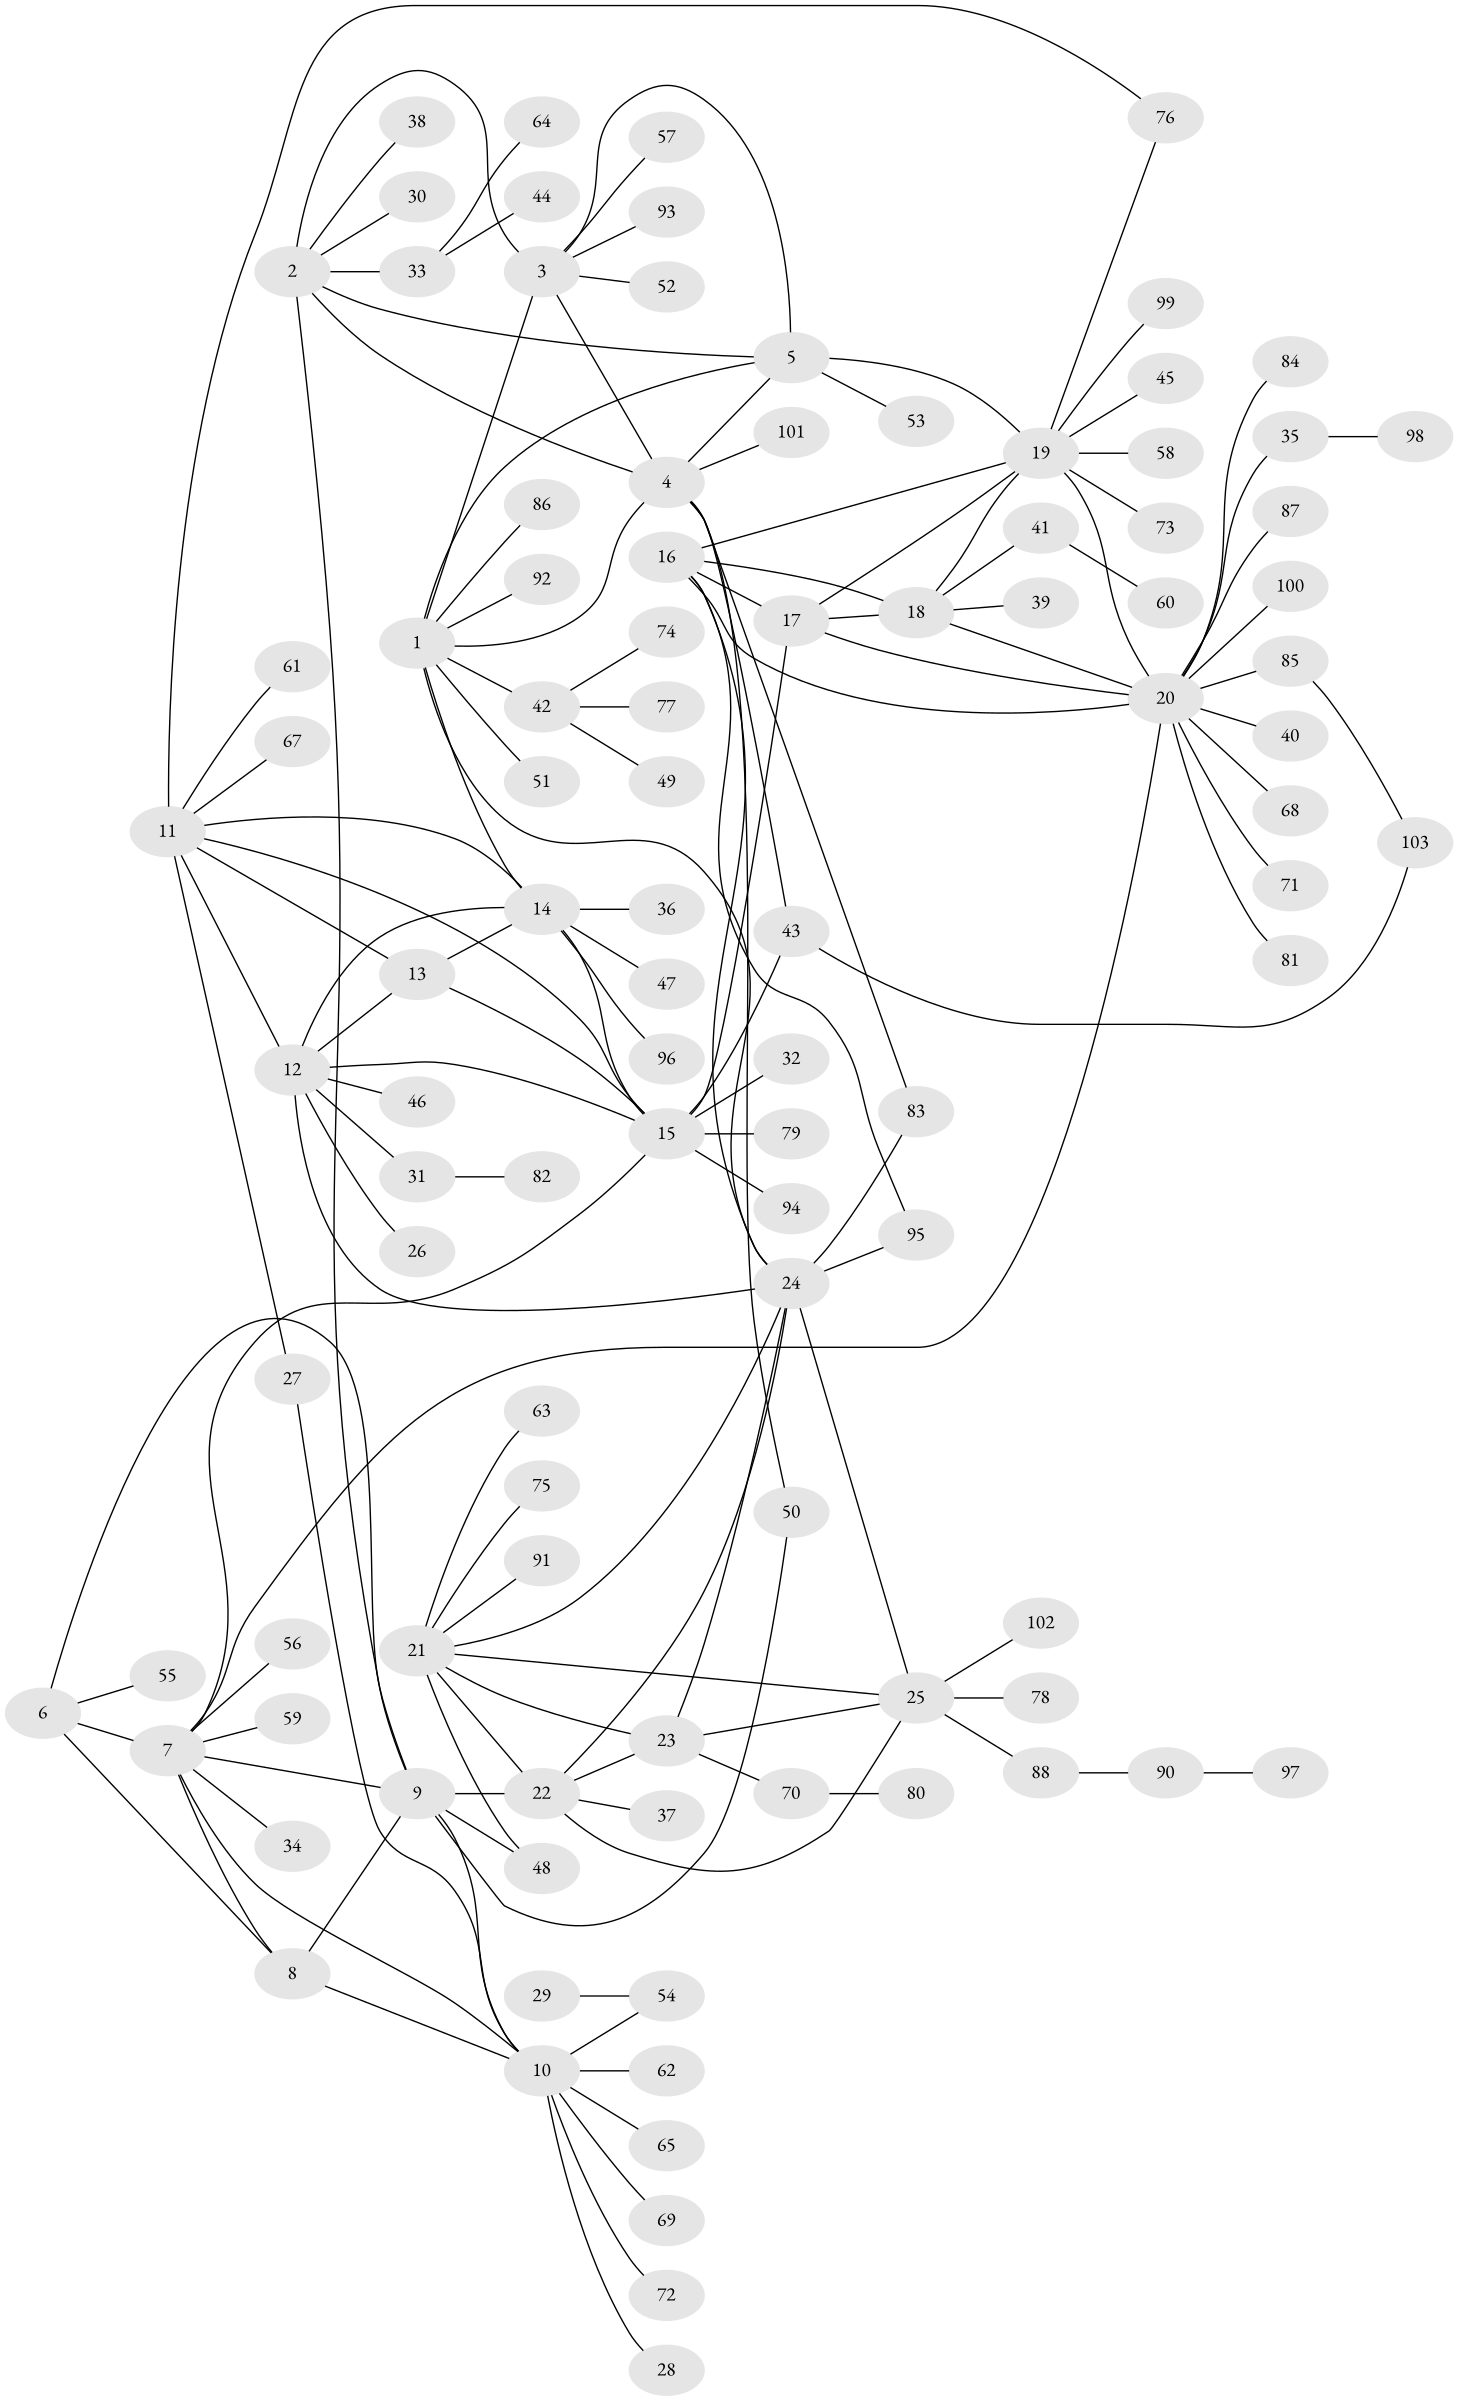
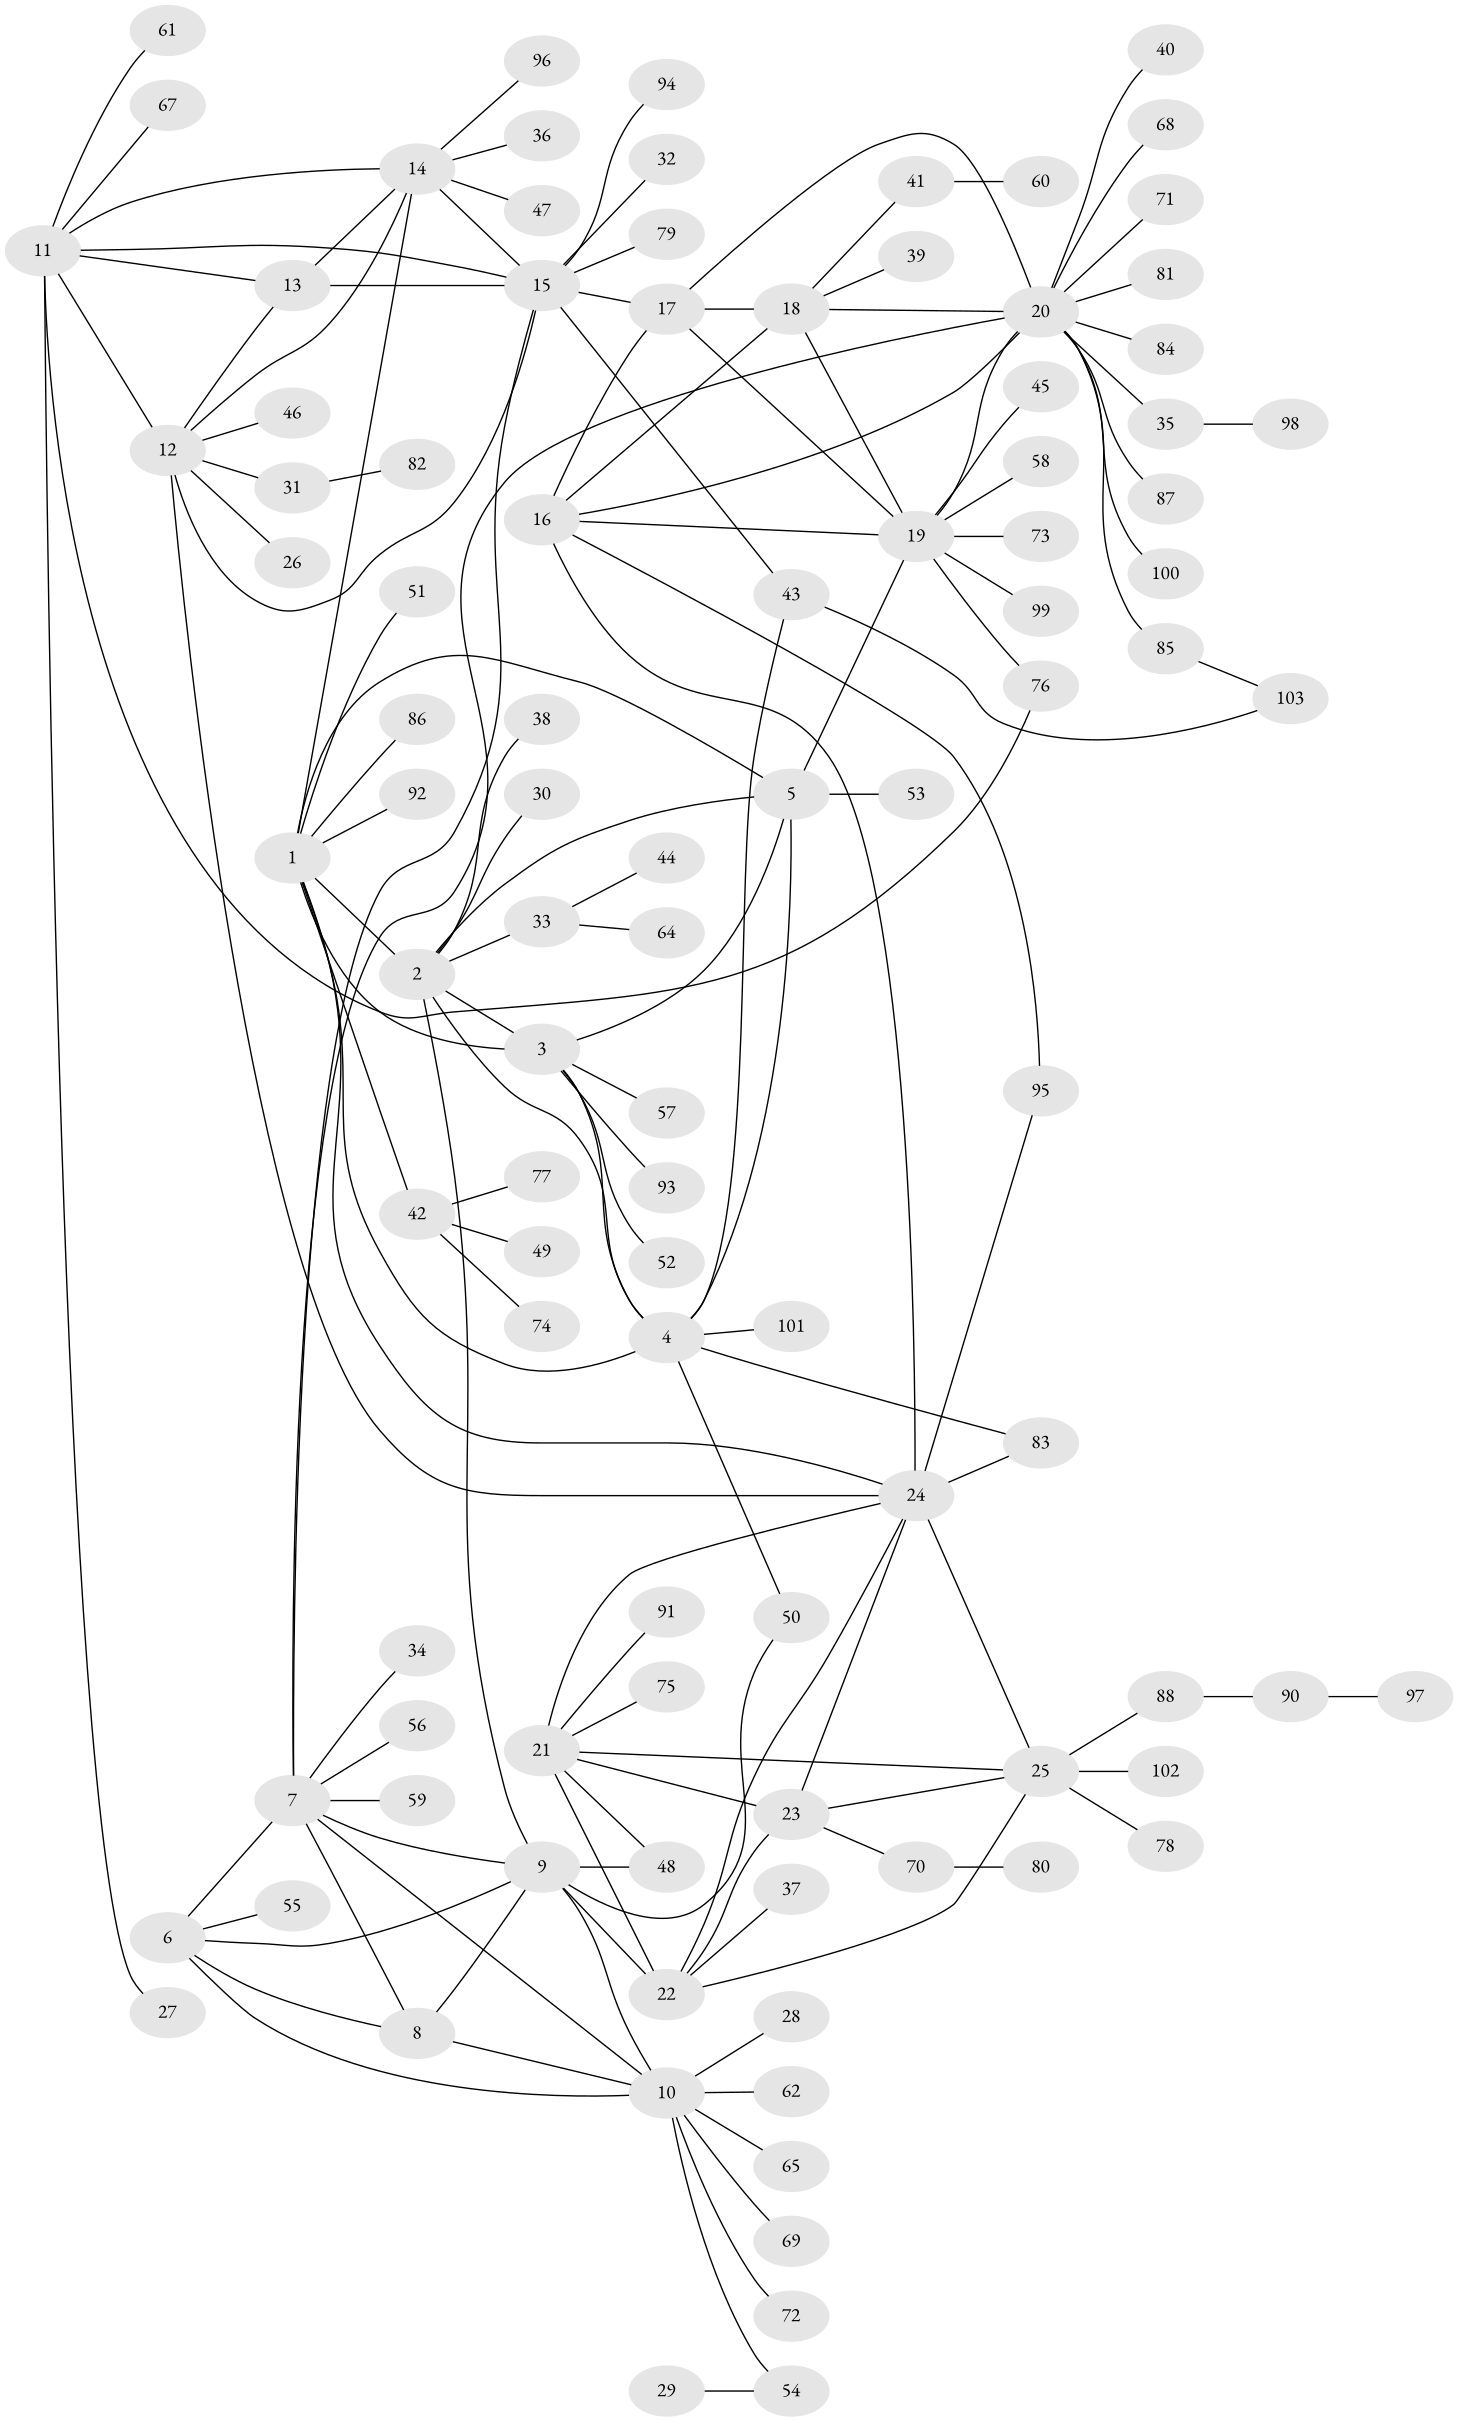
  graph {
    fontname="EB Garamond"
    rankdir=LR
    node [color=gray90 fontname="EB Garamond" style=filled]
    edge [fontname="EB Garamond"]
    1
    2
    3
    4
    5
    14
    24
    42
    51
    86
    92
    9
    30
    33
    38
    52
    57
    93
    43
    50
    83
    101
    19
    53
    15
    36
    47
    96
    95
    25
    49
    74
    77
    10
    22
    48
    44
    64
    103
    20
    76
    45
    58
    73
    99
    6
    7
    8
    55
    34
    56
    59
    28
    62
    65
    69
    72
    54
    17
    32
    79
    94
    35
    40
    68
    71
    81
    84
    85
    87
    100
    23
    37
    29
    11
    12
    13
    27
    61
    67
    26
    31
    46
    82
    18
    16
    39
    41
    60
    98
    21
-   63
    75
    91
    70
    78
    88
    102
    80
    90
    97
+   1 -- 2
    1 -- 3
    1 -- 4
    1 -- 5
    1 -- 14
    1 -- 24
    1 -- 42
    1 -- 51
    1 -- 86
    1 -- 92
    2 -- 3
    2 -- 4
    2 -- 5
    2 -- 9
    2 -- 30
    2 -- 33
    2 -- 38
    3 -- 4
    3 -- 5
    3 -- 52
    3 -- 57
    3 -- 93
    4 -- 5
    4 -- 43
    4 -- 50
    4 -- 83
    4 -- 101
    5 -- 19
    5 -- 53
    14 -- 15
    14 -- 36
    14 -- 47
    14 -- 96
    24 -- 83
    24 -- 95
    24 -- 25
    42 -- 49
    42 -- 74
    42 -- 77
    9 -- 50
    9 -- 10
    9 -- 22
    9 -- 48
    33 -- 44
    33 -- 64
    43 -- 103
    19 -- 20
    19 -- 76
    19 -- 45
    19 -- 58
    19 -- 73
    19 -- 99
    15 -- 43
    15 -- 17
    15 -- 32
    15 -- 79
    15 -- 94
    25 -- 78
    25 -- 88
    25 -- 102
    10 -- 28
    10 -- 62
    10 -- 65
    10 -- 69
    10 -- 72
    10 -- 54
    22 -- 24
    22 -- 25
    22 -- 23
    22 -- 37
    20 -- 35
    20 -- 40
    20 -- 68
    20 -- 71
    20 -- 81
    20 -- 84
    20 -- 85
    20 -- 87
    20 -- 100
    6 -- 9
-   27 -- 10
+   6 -- 10
    6 -- 7
    6 -- 8
    6 -- 55
    7 -- 9
    7 -- 15
    7 -- 10
    7 -- 20
    7 -- 8
    7 -- 34
    7 -- 56
    7 -- 59
    8 -- 9
    8 -- 10
    17 -- 19
    17 -- 20
    17 -- 18
    35 -- 98
    85 -- 103
    23 -- 24
    23 -- 25
    23 -- 70
    29 -- 54
    11 -- 14
    11 -- 15
    11 -- 76
    11 -- 12
    11 -- 13
    11 -- 27
    11 -- 61
    11 -- 67
    12 -- 14
    12 -- 24
    12 -- 15
    12 -- 13
    12 -- 26
    12 -- 31
    12 -- 46
    13 -- 14
    13 -- 15
    31 -- 82
    18 -- 19
    18 -- 20
    18 -- 39
    18 -- 41
    16 -- 24
    16 -- 19
    16 -- 95
    16 -- 20
    16 -- 17
    16 -- 18
    41 -- 60
    21 -- 24
    21 -- 25
    21 -- 22
    21 -- 48
    21 -- 23
-   21 -- 63
    21 -- 75
    21 -- 91
    70 -- 80
    88 -- 90
    90 -- 97
  }
